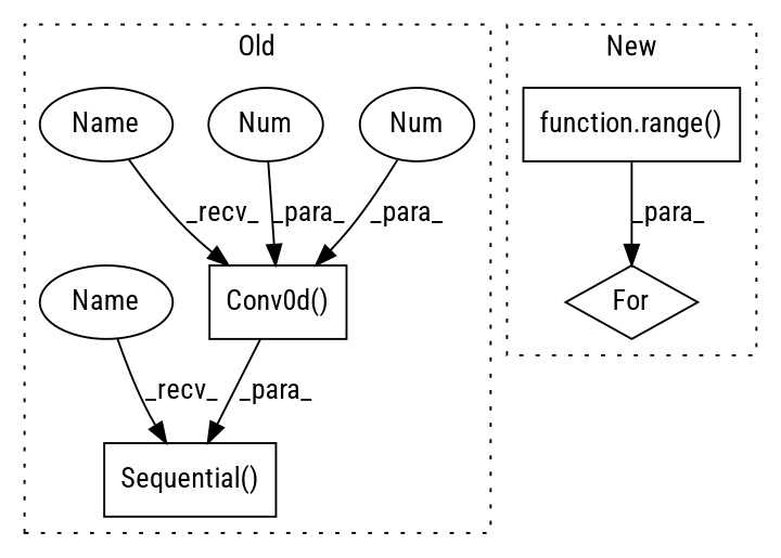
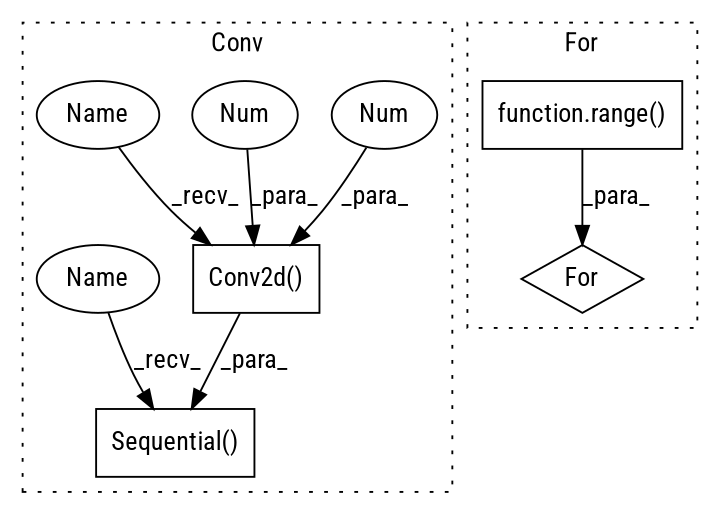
  digraph {
    fontname="Roboto Condensed"
    node [a=75 fontname="Roboto Condensed" l=2 shape=ellipse]
    edge [fontname="Roboto Condensed"]
-   n1 [l="10,22" label="Conv0d()" s="4477,4498" shape=box]
+   n1 [l="10,22" label="Conv2d()" s="4477,4498" shape=box]
    n2 [a=76 l=1 label=Num s=4497]
    n3 [a=76 l=3 label=Num s=4487]
    n4 [l="31,1" label="Sequential()" s="4446,4576" shape=box]
    n5 [a=87 label=Name s=4477]
    n6 [a=87 label=Name s=4446]
    n7 [l="6,1" label="function.range()" s="10164,10190" shape=box]
    n8 [a=107 l="4,14" label=For s="10155,10191" shape=diamond]
    subgraph cluster_1 {
-     label=Old
+     label=Conv
      style=dotted
      n1
      n2
      n3
      n4
      n5
      n6
    }
    subgraph cluster_2 {
-     label=New
+     label=For
      style=dotted
      n7
      n8
    }
    n1 -> n4 [label=_para_]
    n2 -> n1 [label=_para_]
    n3 -> n1 [label=_para_]
    n5 -> n1 [label=_recv_]
    n6 -> n4 [label=_recv_]
    n7 -> n8 [label=_para_]
  }
